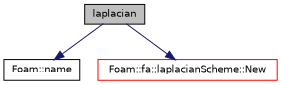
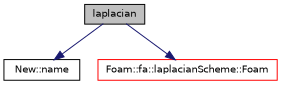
  digraph {
    rankdir=TB
    node [color=black fontname=Helvetica fontsize=10 shape=record]
    edge [color=midnightblue fontname=Helvetica fontsize=10 labelfontname=Helvetica labelfontsize=10 style=solid]
    n1 [fillcolor=grey75 fontcolor=black height=0.2 label=laplacian style=filled width=0.4]
-   n2 [height=0.2 label="Foam::name" width=0.4]
-   n3 [color=red height=0.2 label="Foam::fa::laplacianScheme::New" width=0.4]
+   n2 [height=0.2 label="New::name" width=0.4]
+   n3 [color=red height=0.2 label="Foam::fa::laplacianScheme::Foam" width=0.4]
    n1 -> n2
    n1 -> n3
  }
